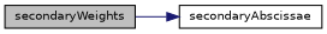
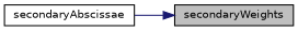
  digraph {
    rankdir=LR
    node [color=black fontname=Helvetica fontsize=10 shape=record]
    n1 [fillcolor=grey75 fontcolor=black height=0.2 label=secondaryWeights style=filled width=0.4]
    n2 [height=0.2 label=secondaryAbscissae width=0.4]
-   n1 -> n2 [color=midnightblue fontname=Helvetica fontsize=10 labelfontname=Helvetica labelfontsize=10 style=solid]
+   n2 -> n1 [color=midnightblue fontname=Helvetica fontsize=10 labelfontname=Helvetica labelfontsize=10 style=solid]
  }
